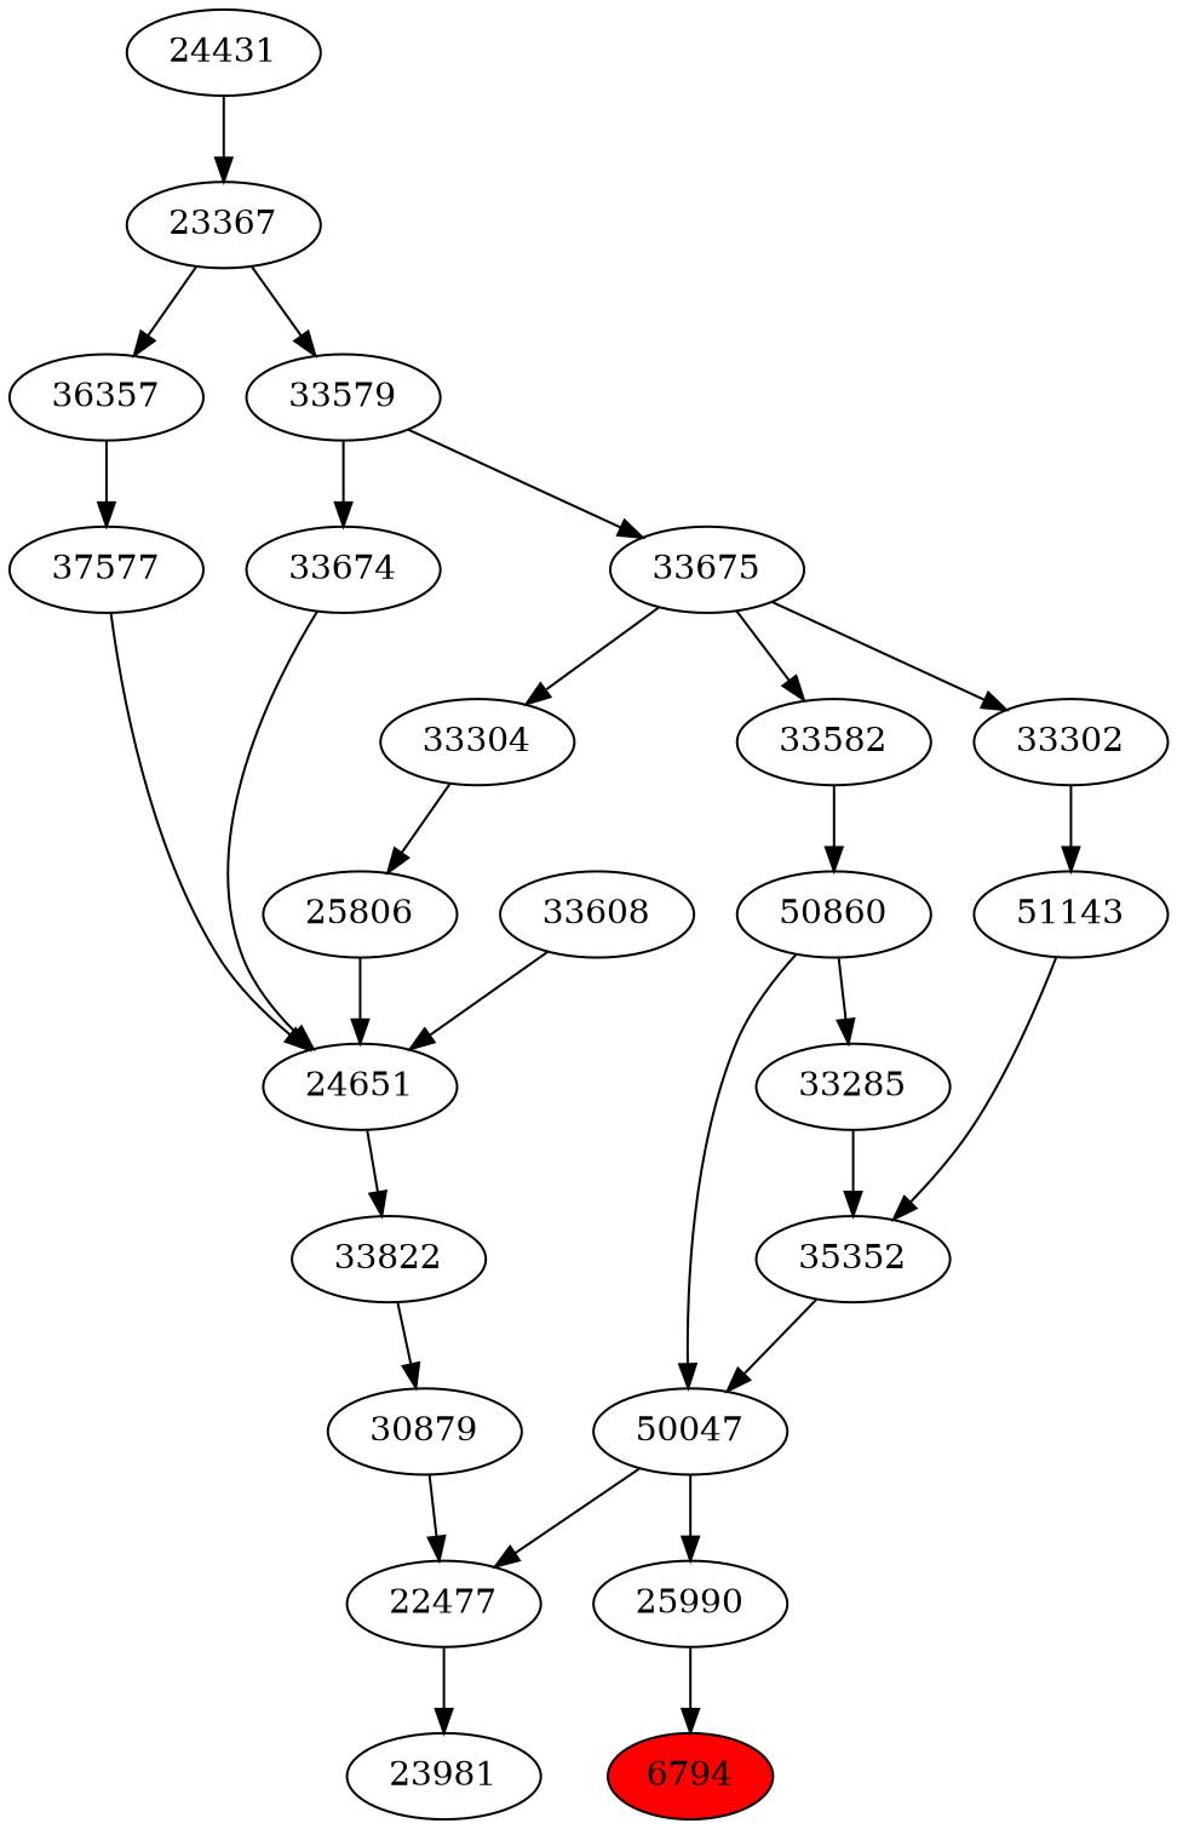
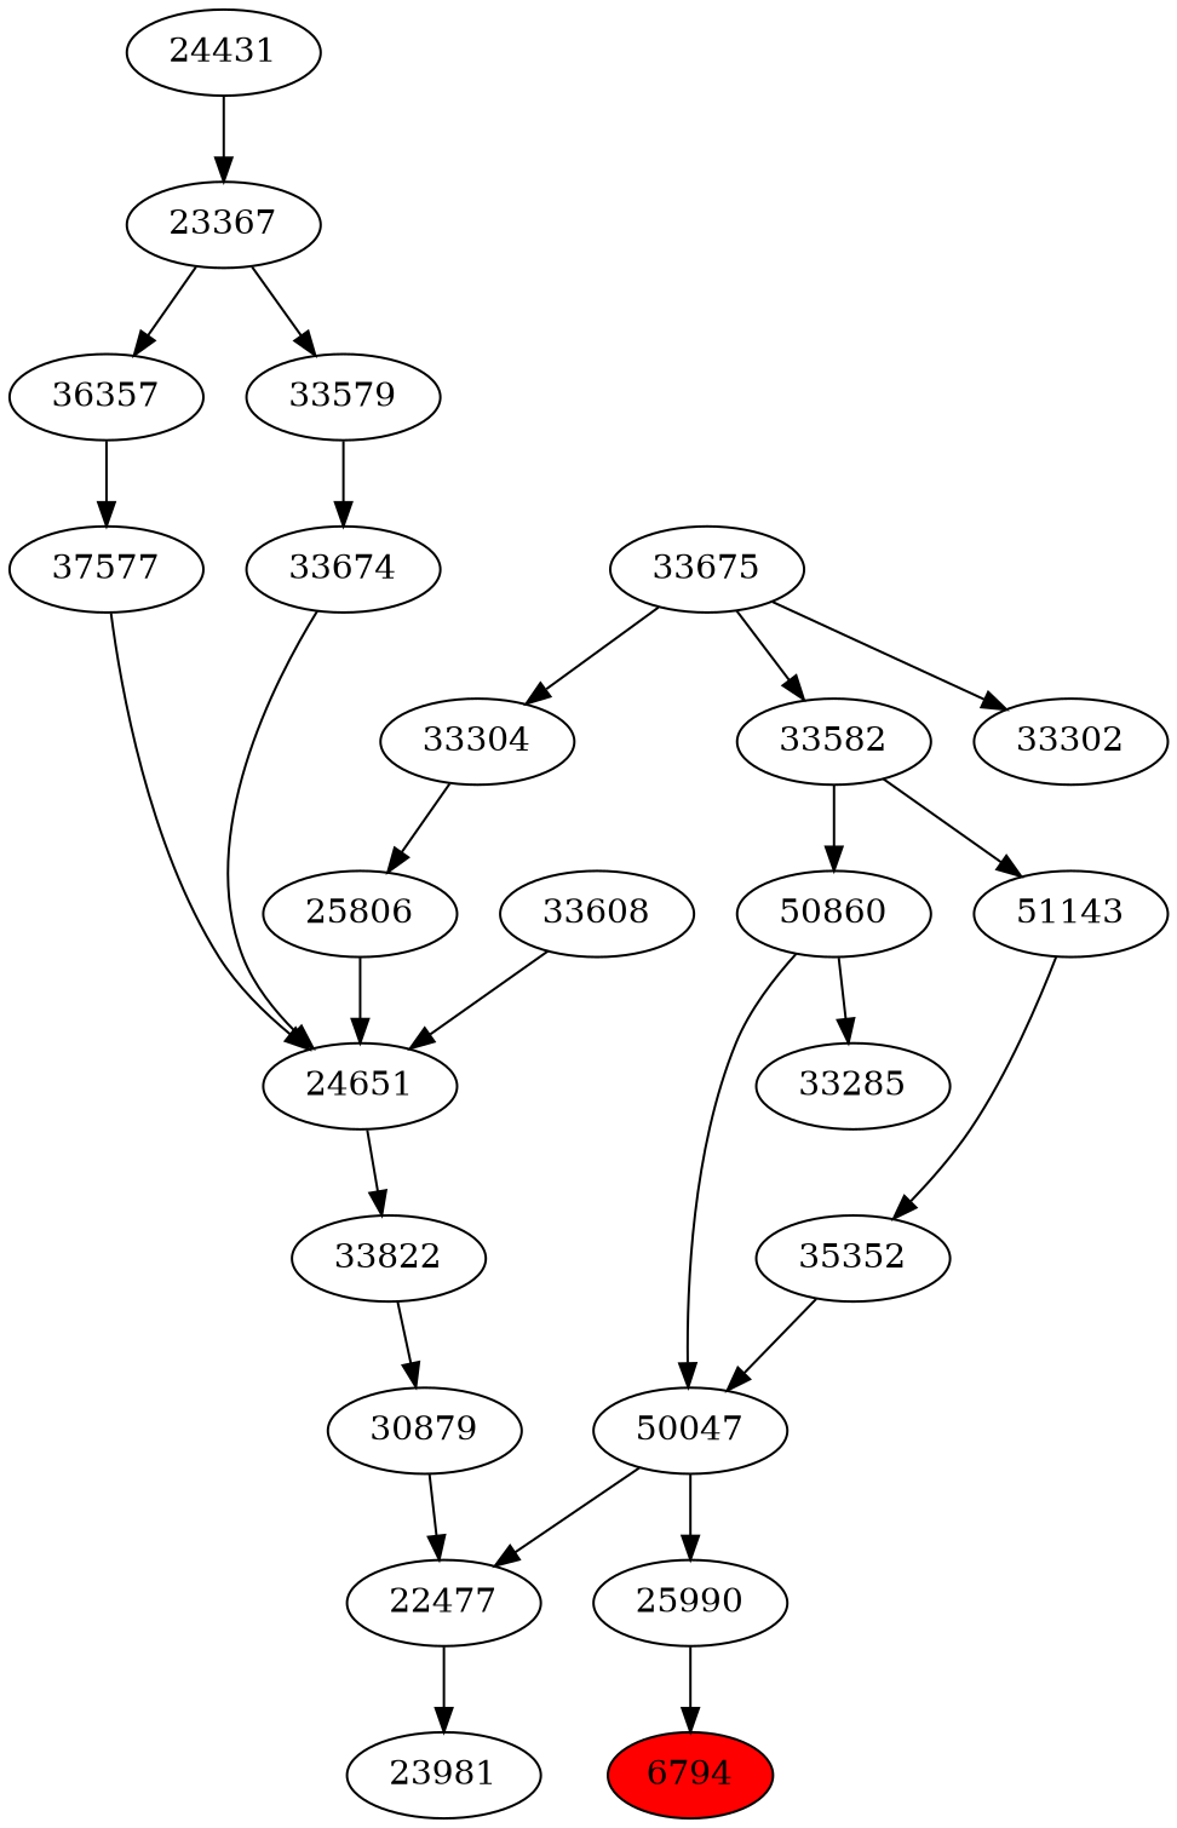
  strict digraph {
    n1 [fillcolor=red label=6794 style=filled]
    n2 [label=25990]
    n3 [label=23981]
    n4 [label=22477]
    n5 [label=30879]
    n6 [label=50047]
    n7 [label=33822]
    n8 [label=35352]
    n9 [label=50860]
    n10 [label=33285]
    n11 [label=24651]
    n12 [label=51143]
    n13 [label=33582]
    n14 [label=25806]
    n15 [label=33608]
    n16 [label=37577]
    n17 [label=33302]
    n18 [label=33675]
    n19 [label=33304]
    n20 [label=33674]
    n21 [label=36357]
    n22 [label=33579]
    n23 [label=23367]
    n24 [label=24431]
    n2 -> n1
    n4 -> n3
    n5 -> n4
    n6 -> n2
    n6 -> n4
    n7 -> n5
    n8 -> n6
    n9 -> n6
    n9 -> n10
-   n10 -> n8
    n11 -> n7
    n12 -> n8
    n13 -> n9
    n14 -> n11
    n15 -> n11
    n16 -> n11
-   n17 -> n12
+   n13 -> n12
    n18 -> n13
    n18 -> n17
    n18 -> n19
    n19 -> n14
    n20 -> n11
    n21 -> n16
-   n22 -> n18
    n22 -> n20
    n23 -> n21
    n23 -> n22
    n24 -> n23
  }
